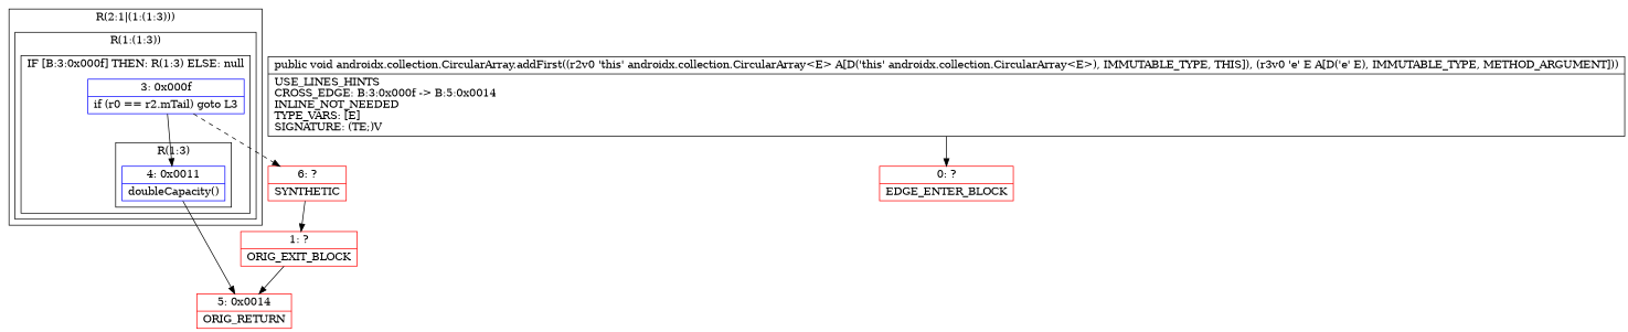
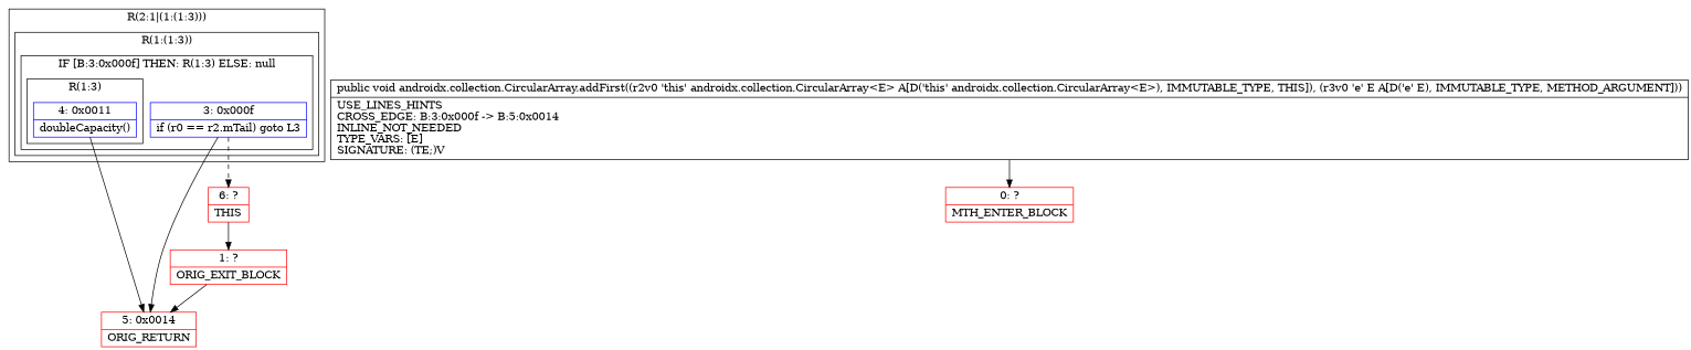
  digraph {
    node [color=red shape=record]
    n1 [color=blue label="{4\:\ 0x0011|doubleCapacity()\l}"]
    n2 [color=blue label="{3\:\ 0x000f|if (r0 == r2.mTail) goto L3\l}"]
    n3 [label="{5\:\ 0x0014|ORIG_RETURN\l}"]
-   n4 [label="{6\:\ ?|SYNTHETIC\l}"]
+   n4 [label="{6\:\ ?|THIS\l}"]
    n5 [label="{1\:\ ?|ORIG_EXIT_BLOCK\l}"]
-   n6 [label="{0\:\ ?|EDGE_ENTER_BLOCK\l}"]
+   n6 [label="{0\:\ ?|MTH_ENTER_BLOCK\l}"]
    n7 [label="{public void androidx.collection.CircularArray.addFirst((r2v0 'this' androidx.collection.CircularArray\<E\> A[D('this' androidx.collection.CircularArray\<E\>), IMMUTABLE_TYPE, THIS]), (r3v0 'e' E A[D('e' E), IMMUTABLE_TYPE, METHOD_ARGUMENT]))  | USE_LINES_HINTS\lCROSS_EDGE: B:3:0x000f \-\> B:5:0x0014\lINLINE_NOT_NEEDED\lTYPE_VARS: [E]\lSIGNATURE: (TE;)V\l}" color=""]
    subgraph cluster_1 {
      label="R(2:1|(1:(1:3)))"
      subgraph cluster_2 {
        label="R(1:(1:3))"
        subgraph cluster_3 {
          label="IF [B:3:0x000f] THEN: R(1:3) ELSE: null"
          n2
          subgraph cluster_4 {
            label="R(1:3)"
            n1
          }
        }
      }
    }
    n1 -> n3
-   n2 -> n1
+   n2 -> n3
    n2 -> n4 [style=dashed]
    n4 -> n5
    n5 -> n3
    n7 -> n6
  }
